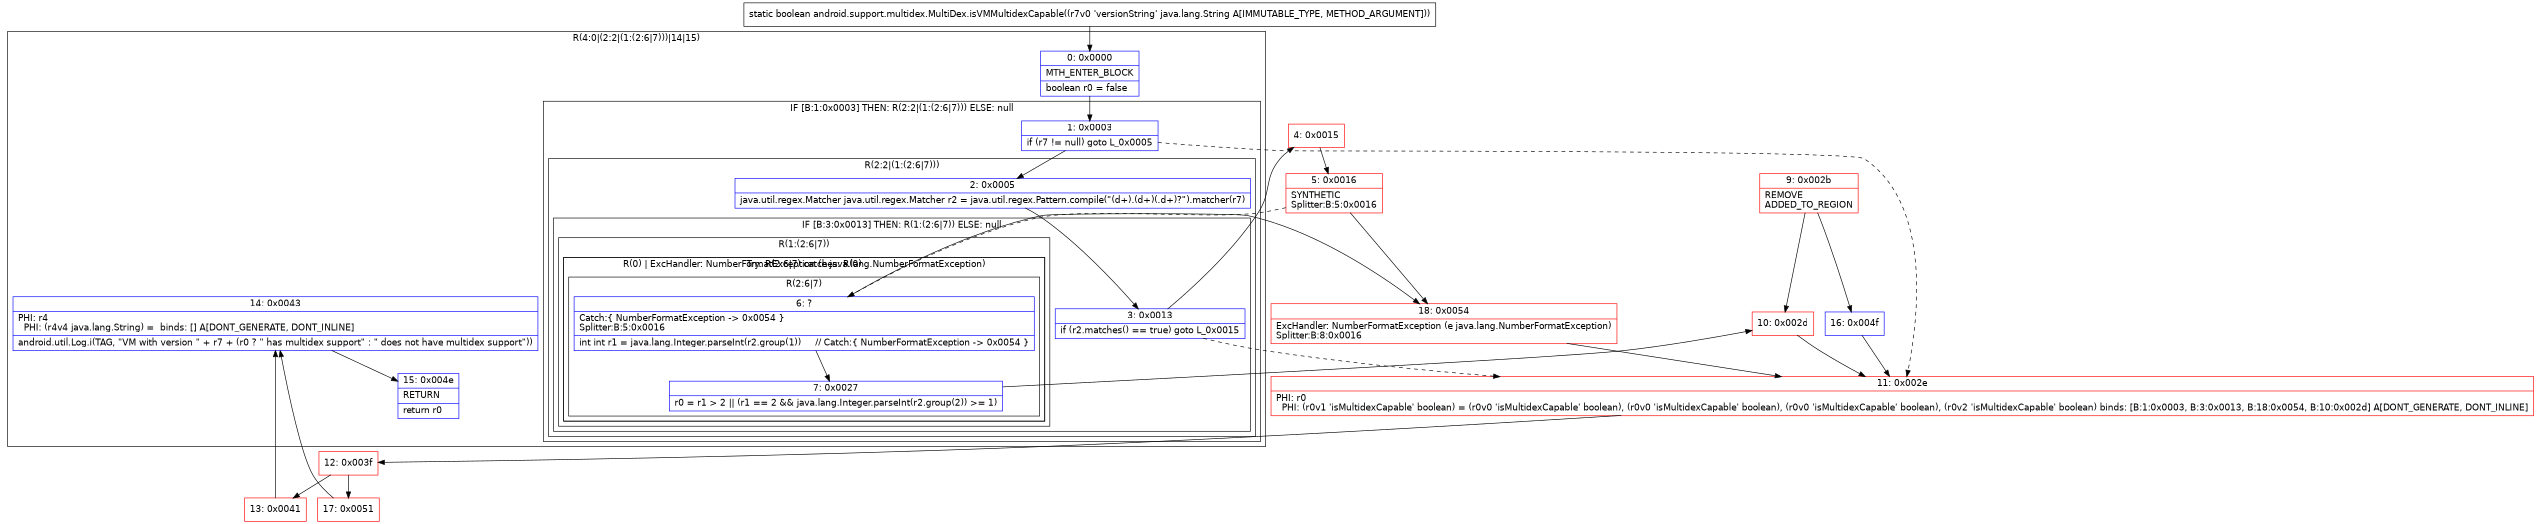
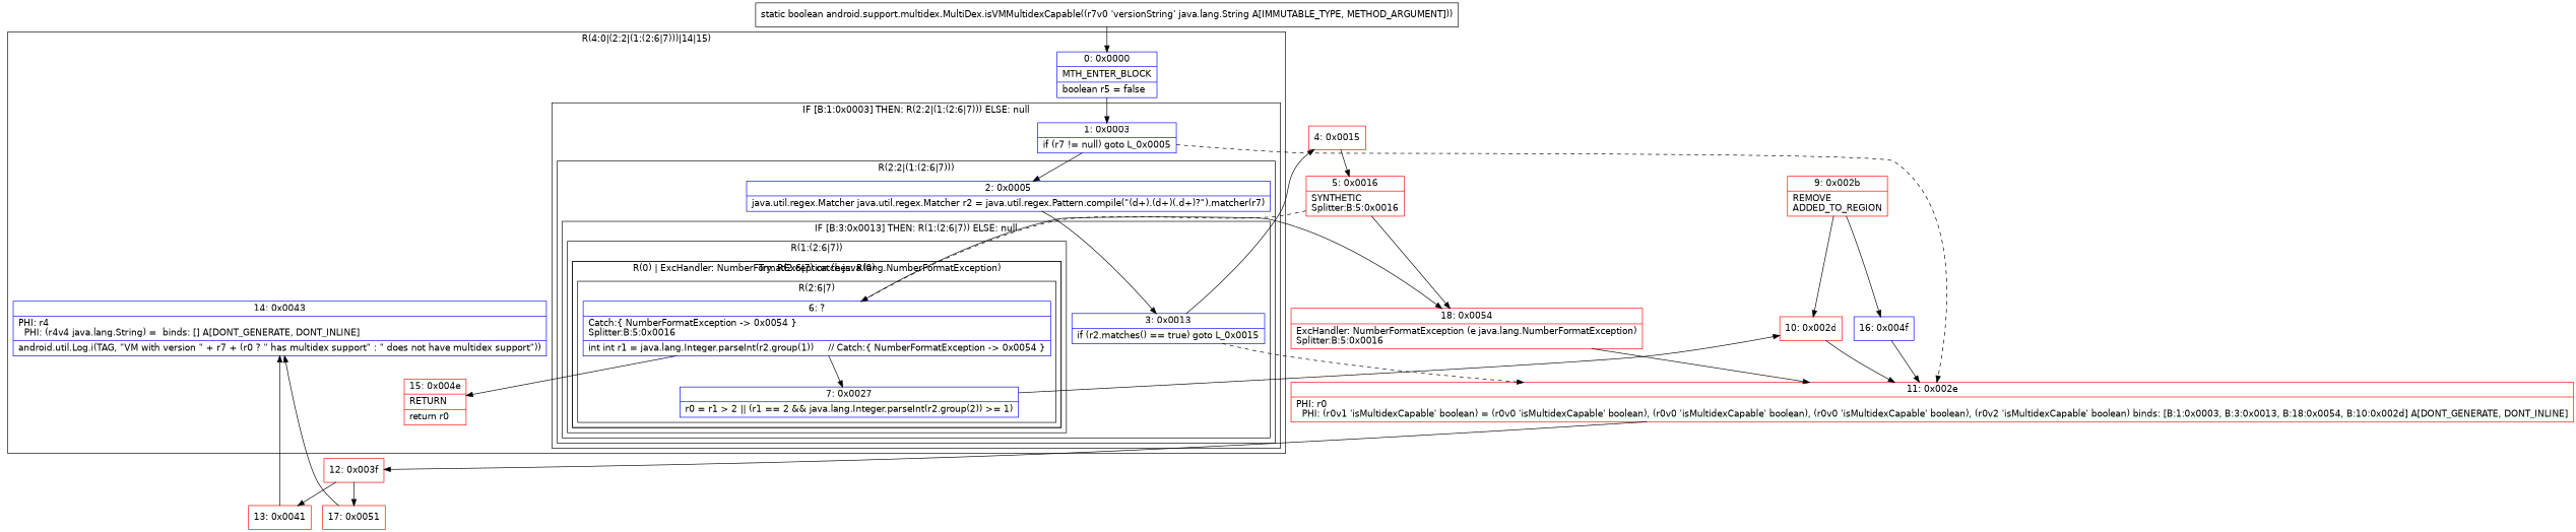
  digraph {
    fontname="DejaVu Sans"
    node [color=blue fontname="DejaVu Sans" shape=record]
    edge [fontname="DejaVu Sans"]
    n1 [label="{6\:\ ?|Catch:\{ NumberFormatException \-\> 0x0054 \}\lSplitter:B:5:0x0016\l|int int r1 = java.lang.Integer.parseInt(r2.group(1))     \/\/ Catch:\{ NumberFormatException \-\> 0x0054 \}\l}"]
    n2 [label="{7\:\ 0x0027|r0 = r1 \> 2 \|\| (r1 == 2 && java.lang.Integer.parseInt(r2.group(2)) \>= 1)\l}"]
    n3 [label="{3\:\ 0x0013|if (r2.matches() == true) goto L_0x0015\l}"]
    n4 [label="{2\:\ 0x0005|java.util.regex.Matcher java.util.regex.Matcher r2 = java.util.regex.Pattern.compile(\"(d+).(d+)(.d+)?\").matcher(r7)\l}"]
    n5 [label="{1\:\ 0x0003|if (r7 != null) goto L_0x0005\l}"]
-   n6 [label="{0\:\ 0x0000|MTH_ENTER_BLOCK\l|boolean r0 = false\l}"]
+   n6 [label="{0\:\ 0x0000|MTH_ENTER_BLOCK\l|boolean r5 = false\l}"]
    n7 [label="{14\:\ 0x0043|PHI: r4 \l  PHI: (r4v4 java.lang.String) =  binds: [] A[DONT_GENERATE, DONT_INLINE]\l|android.util.Log.i(TAG, \"VM with version \" + r7 + (r0 ? \" has multidex support\" : \" does not have multidex support\"))\l}"]
-   n8 [label="{15\:\ 0x004e|RETURN\l|return r0\l}"]
-   n9 [color=red label="{18\:\ 0x0054|ExcHandler: NumberFormatException (e java.lang.NumberFormatException)\lSplitter:B:8:0x0016\l}"]
+   n8 [color=red label="{15\:\ 0x004e|RETURN\l|return r0\l}"]
+   n9 [color=red label="{18\:\ 0x0054|ExcHandler: NumberFormatException (e java.lang.NumberFormatException)\lSplitter:B:5:0x0016\l}"]
    n10 [color=red label="{10\:\ 0x002d}"]
    n11 [color=red label="{11\:\ 0x002e|PHI: r0 \l  PHI: (r0v1 'isMultidexCapable' boolean) = (r0v0 'isMultidexCapable' boolean), (r0v0 'isMultidexCapable' boolean), (r0v0 'isMultidexCapable' boolean), (r0v2 'isMultidexCapable' boolean) binds: [B:1:0x0003, B:3:0x0013, B:18:0x0054, B:10:0x002d] A[DONT_GENERATE, DONT_INLINE]\l}"]
    n12 [color=red label="{4\:\ 0x0015}"]
    n13 [color=red label="{12\:\ 0x003f}"]
    n14 [color=red label="{5\:\ 0x0016|SYNTHETIC\lSplitter:B:5:0x0016\l}"]
    n15 [color=red label="{9\:\ 0x002b|REMOVE\lADDED_TO_REGION\l}"]
    n16 [label="{16\:\ 0x004f}"]
    n17 [color=red label="{13\:\ 0x0041}"]
    n18 [color=red label="{17\:\ 0x0051}"]
    n19 [label="{static boolean android.support.multidex.MultiDex.isVMMultidexCapable((r7v0 'versionString' java.lang.String A[IMMUTABLE_TYPE, METHOD_ARGUMENT])) }" color=""]
    subgraph cluster_1 {
      label="R(4:0|(2:2|(1:(2:6|7)))|14|15)"
      n6
      n7
      n8
      subgraph cluster_2 {
        label="IF [B:1:0x0003] THEN: R(2:2|(1:(2:6|7))) ELSE: null"
        n5
        subgraph cluster_3 {
          label="R(2:2|(1:(2:6|7)))"
          n4
          subgraph cluster_4 {
            label="IF [B:3:0x0013] THEN: R(1:(2:6|7)) ELSE: null"
            n3
            subgraph cluster_5 {
              label="R(1:(2:6|7))"
              subgraph cluster_6 {
                label="Try: R(2:6|7) catches: R(0)"
                subgraph cluster_7 {
                  label="R(2:6|7)"
                  n1
                  n2
                }
                subgraph cluster_8 {
                  label="R(0) | ExcHandler: NumberFormatException (e java.lang.NumberFormatException)\l"
                }
              }
            }
          }
        }
      }
    }
    subgraph cluster_9 {
      label="R(0) | ExcHandler: NumberFormatException (e java.lang.NumberFormatException)\l"
    }
    n1 -> n2
    n1 -> n9
    n2 -> n10
    n3 -> n11 [style=dashed]
    n3 -> n12
    n4 -> n3
    n5 -> n4
    n5 -> n11 [style=dashed]
    n6 -> n5
-   n7 -> n8
+   n1 -> n8
    n9 -> n11
    n10 -> n11
    n11 -> n13
    n12 -> n14
    n13 -> n17
    n13 -> n18
    n14 -> n1 [style=dashed]
    n14 -> n9
    n15 -> n10
    n15 -> n16
    n16 -> n11
    n17 -> n7
    n18 -> n7
    n19 -> n6
  }
